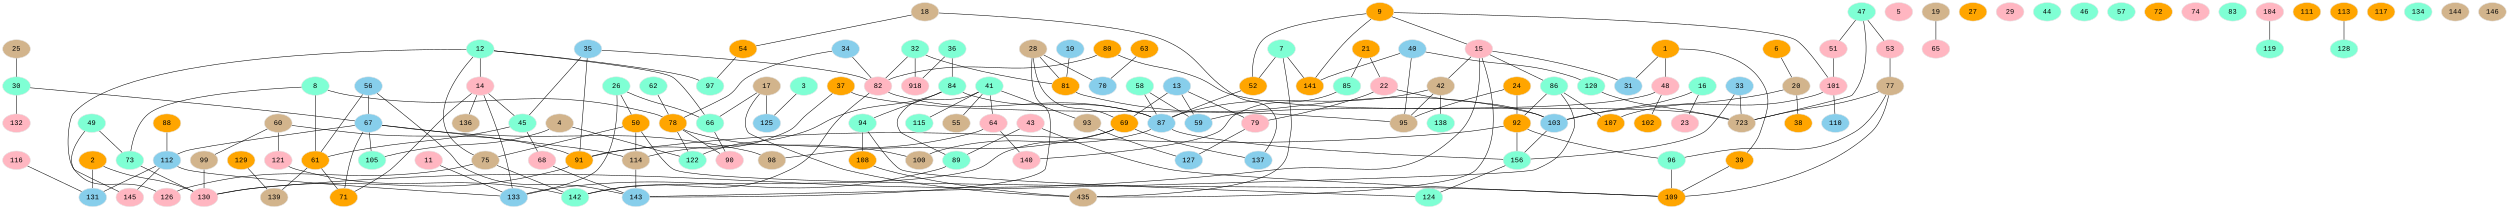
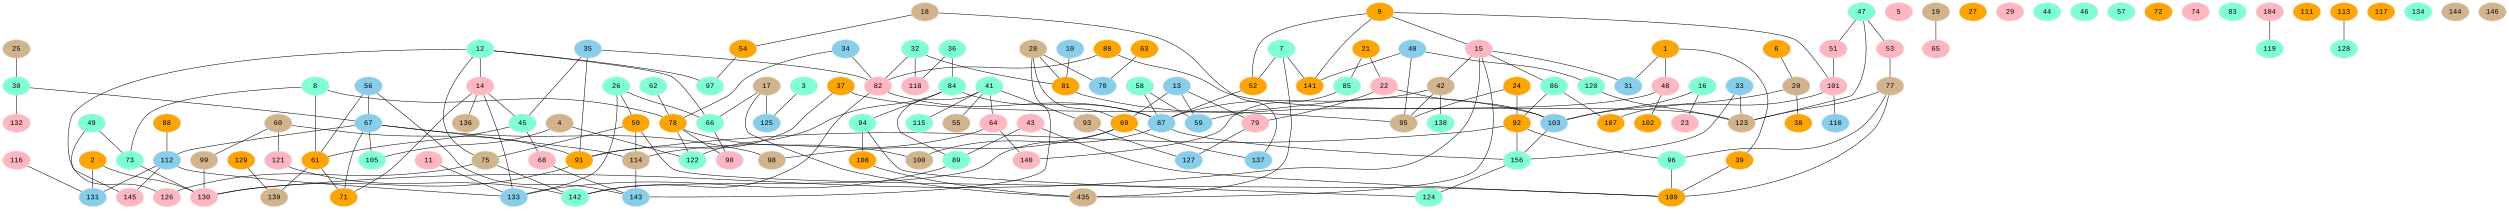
  graph {
    fontname="Liberation Mono"
    node [color=gray90 fillcolor=aquamarine fontname="Liberation Mono" style=filled]
    edge [fontname="Liberation Mono"]
    1 [fillcolor=orange]
    31 [fillcolor=skyblue]
    39 [fillcolor=orange]
    48 [fillcolor=lightpink]
    109 [fillcolor=orange]
    59 [fillcolor=skyblue]
    102 [fillcolor=orange]
    2 [fillcolor=orange]
    130 [fillcolor=lightpink]
    131 [fillcolor=skyblue]
    125 [fillcolor=skyblue]
    3
    4 [fillcolor=tan]
    105
    122
    5 [fillcolor=lightpink]
    6 [fillcolor=orange]
    20 [fillcolor=tan]
    103 [fillcolor=skyblue]
    38 [fillcolor=orange]
    52 [fillcolor=orange]
    7
    n23 [fillcolor=tan label=435]
    141 [fillcolor=orange]
    87 [fillcolor=skyblue]
    91 [fillcolor=orange]
    61 [fillcolor=orange]
    8
    73
    78 [fillcolor=orange]
    71 [fillcolor=orange]
    139 [fillcolor=tan]
    90 [fillcolor=lightpink]
    100 [fillcolor=tan]
    9 [fillcolor=orange]
    15 [fillcolor=lightpink]
    101 [fillcolor=lightpink]
    42 [fillcolor=tan]
    86
    107 [fillcolor=orange]
    110 [fillcolor=skyblue]
    10 [fillcolor=skyblue]
    81 [fillcolor=orange]
    11 [fillcolor=lightpink]
    133 [fillcolor=skyblue]
    14 [fillcolor=lightpink]
    12
    66
    75 [fillcolor=tan]
    97
    126 [fillcolor=lightpink]
    45
    136 [fillcolor=tan]
    142
    13 [fillcolor=skyblue]
    69 [fillcolor=orange]
    79 [fillcolor=lightpink]
    137 [fillcolor=skyblue]
    98 [fillcolor=tan]
    127 [fillcolor=skyblue]
    68 [fillcolor=lightpink]
    95 [fillcolor=tan]
    138
    92 [fillcolor=orange]
    143 [fillcolor=skyblue]
    23 [fillcolor=lightpink]
    16
    n68 [label=156]
    17 [fillcolor=tan]
    18 [fillcolor=tan]
    54 [fillcolor=orange]
    19 [fillcolor=tan]
    65 [fillcolor=lightpink]
    21 [fillcolor=orange]
    22 [fillcolor=lightpink]
    85
    140 [fillcolor=lightpink]
    24 [fillcolor=orange]
    96
    25 [fillcolor=tan]
    30
    67 [fillcolor=skyblue]
    132 [fillcolor=lightpink]
    26
    50 [fillcolor=orange]
    114 [fillcolor=tan]
    27 [fillcolor=orange]
    28 [fillcolor=tan]
    70 [fillcolor=skyblue]
    29 [fillcolor=lightpink]
    112 [fillcolor=skyblue]
    32
    82 [fillcolor=lightpink]
-   118 [fillcolor=lightpink label=918]
+   118 [fillcolor=lightpink]
    33 [fillcolor=skyblue]
-   123 [fillcolor=tan label=723]
+   123 [fillcolor=tan]
    124
    34 [fillcolor=skyblue]
    35 [fillcolor=skyblue]
    36
    84
    94
    37 [fillcolor=orange]
    40 [fillcolor=skyblue]
    120
    55 [fillcolor=tan]
    41
    64 [fillcolor=lightpink]
    89
    93 [fillcolor=tan]
    115
    43 [fillcolor=lightpink]
    44
    46
    47
    51 [fillcolor=lightpink]
    53 [fillcolor=lightpink]
    77 [fillcolor=tan]
    49
    145 [fillcolor=lightpink]
    56 [fillcolor=skyblue]
    57
    58
    60 [fillcolor=tan]
    99 [fillcolor=tan]
    121 [fillcolor=lightpink]
    62
    63 [fillcolor=orange]
    72 [fillcolor=orange]
    74 [fillcolor=lightpink]
    80 [fillcolor=orange]
    83
    108 [fillcolor=orange]
    88 [fillcolor=orange]
    104 [fillcolor=lightpink]
    119
    111 [fillcolor=orange]
    113 [fillcolor=orange]
    128
    116 [fillcolor=lightpink]
    117 [fillcolor=orange]
    129 [fillcolor=orange]
    134
    144 [fillcolor=tan]
    146 [fillcolor=tan]
    1 -- 31
    1 -- 39
    1 -- 48
    39 -- 109
    48 -- 59
    48 -- 102
    2 -- 130
    2 -- 131
    3 -- 125
    4 -- 105
    4 -- 122
    6 -- 20
    20 -- 103
    20 -- 38
    103 -- n68
    52 -- 87
    7 -- 52
    7 -- n23
    7 -- 141
    87 -- 100
    87 -- n68
    91 -- 130
    61 -- 71
    61 -- 139
    8 -- 61
    8 -- 73
    8 -- 78
    73 -- 130
    78 -- 122
    78 -- 90
    78 -- 100
    9 -- 52
    9 -- 141
    9 -- 15
    9 -- 101
    15 -- 31
    15 -- 130
    15 -- n23
    15 -- 42
    15 -- 86
    101 -- 107
    101 -- 110
    42 -- 87
    42 -- 95
    42 -- 138
    86 -- 107
    86 -- 92
-   86 -- 143
    10 -- 81
    81 -- 103
    11 -- 133
    14 -- 71
    14 -- 133
    14 -- 45
    14 -- 136
    12 -- 14
    12 -- 66
    12 -- 75
    12 -- 97
    12 -- 126
    66 -- 90
    75 -- 126
    75 -- 142
    45 -- 61
    45 -- 68
    13 -- 59
    13 -- 69
    13 -- 79
    69 -- 142
    69 -- 137
    69 -- 98
    79 -- 127
    68 -- 143
    92 -- 91
    92 -- n68
    92 -- 96
    16 -- 103
    16 -- 23
    n68 -- 124
    17 -- 125
    17 -- n23
    17 -- 66
    18 -- 137
    18 -- 54
    54 -- 97
    19 -- 65
    21 -- 22
    21 -- 85
    22 -- 103
    22 -- 79
    85 -- 140
    24 -- 95
    24 -- 92
    96 -- 109
    25 -- 30
    30 -- 67
    30 -- 132
    67 -- 105
    67 -- 71
    67 -- 98
    67 -- 114
    67 -- 112
    26 -- 133
    26 -- 66
    26 -- 50
    50 -- 109
    50 -- 75
    50 -- 114
    114 -- 143
    28 -- 81
    28 -- 69
    28 -- 143
    28 -- 70
    112 -- 131
    112 -- 133
    112 -- 145
    32 -- 81
    32 -- 82
    32 -- 118
    82 -- 87
    82 -- 142
    33 -- n68
    33 -- 123
    34 -- 78
    34 -- 82
    35 -- 91
    35 -- 45
    35 -- 82
    36 -- 118
    36 -- 84
    84 -- 122
    84 -- 87
    84 -- 94
    94 -- 124
    94 -- 108
    37 -- 91
    37 -- 95
    40 -- 141
    40 -- 95
    40 -- 120
    120 -- 123
    41 -- 55
    41 -- 64
    41 -- 89
    41 -- 93
    41 -- 115
    64 -- 140
    64 -- 114
    89 -- 133
    93 -- 127
    43 -- 109
    43 -- 89
    47 -- 123
    47 -- 51
    47 -- 53
    51 -- 101
    53 -- 77
    77 -- 109
    77 -- 96
    77 -- 123
    49 -- 73
    49 -- 145
    56 -- 61
    56 -- 143
    56 -- 67
    58 -- 59
    58 -- 87
    60 -- 91
    60 -- 99
    60 -- 121
    99 -- 130
    121 -- 142
    62 -- 78
    63 -- 70
    80 -- 82
    80 -- 123
    108 -- n23
    88 -- 112
    104 -- 119
    113 -- 128
    116 -- 131
    129 -- 139
  }
